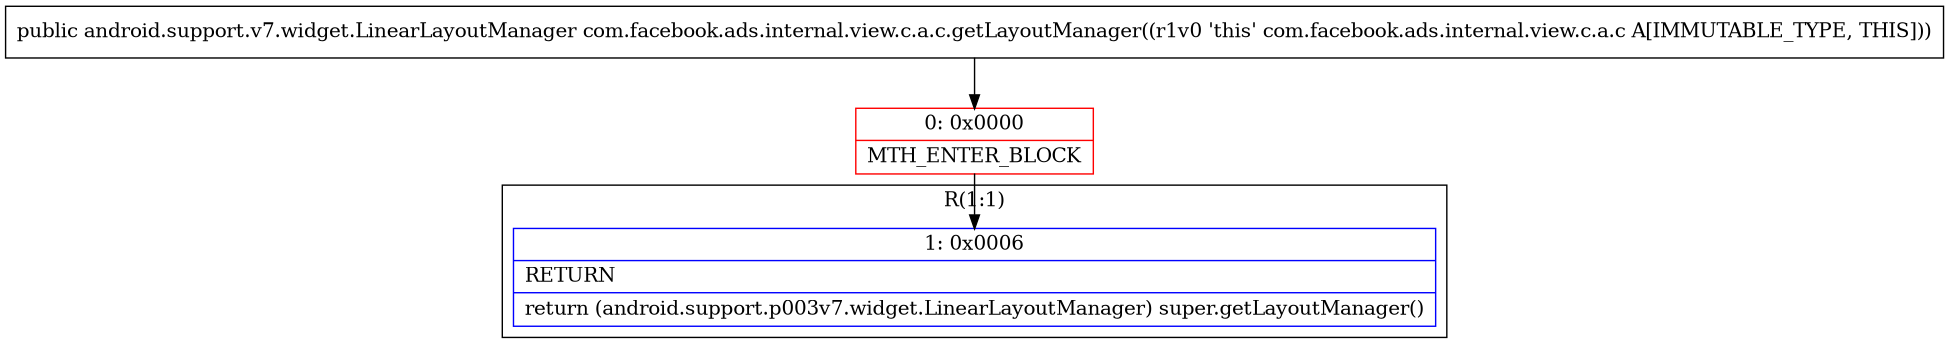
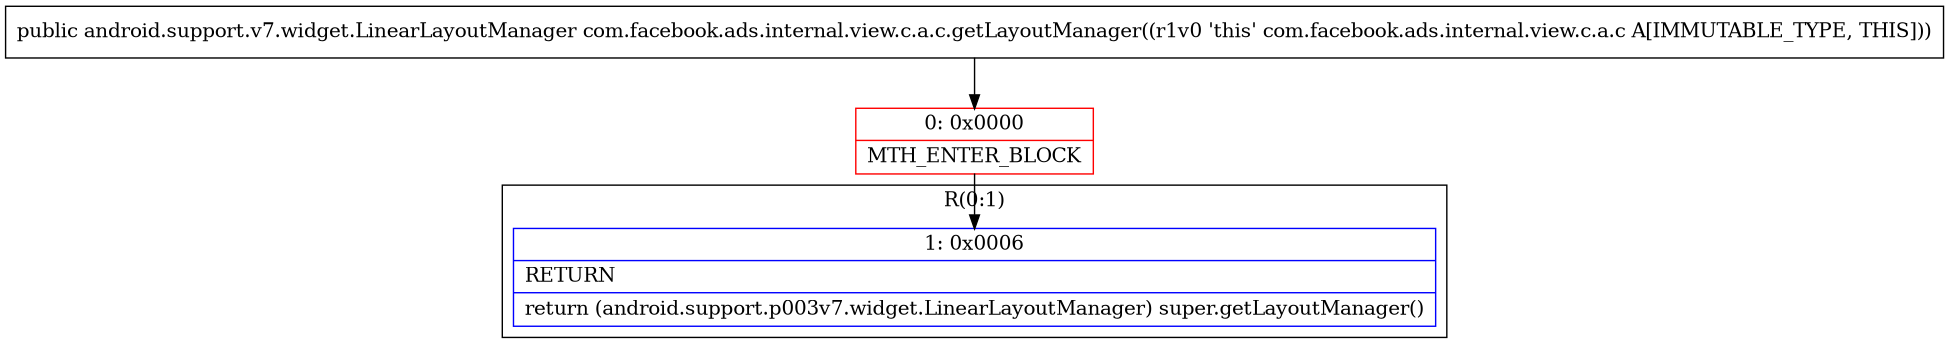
  digraph {
    node [shape=record]
    n1 [color=blue label="{1\:\ 0x0006|RETURN\l|return (android.support.p003v7.widget.LinearLayoutManager) super.getLayoutManager()\l}"]
    n2 [color=red label="{0\:\ 0x0000|MTH_ENTER_BLOCK\l}"]
    n3 [label="{public android.support.v7.widget.LinearLayoutManager com.facebook.ads.internal.view.c.a.c.getLayoutManager((r1v0 'this' com.facebook.ads.internal.view.c.a.c A[IMMUTABLE_TYPE, THIS])) }"]
    subgraph cluster_1 {
-     label="R(1:1)"
+     label="R(0:1)"
      n1
    }
    n2 -> n1
    n3 -> n2
  }
